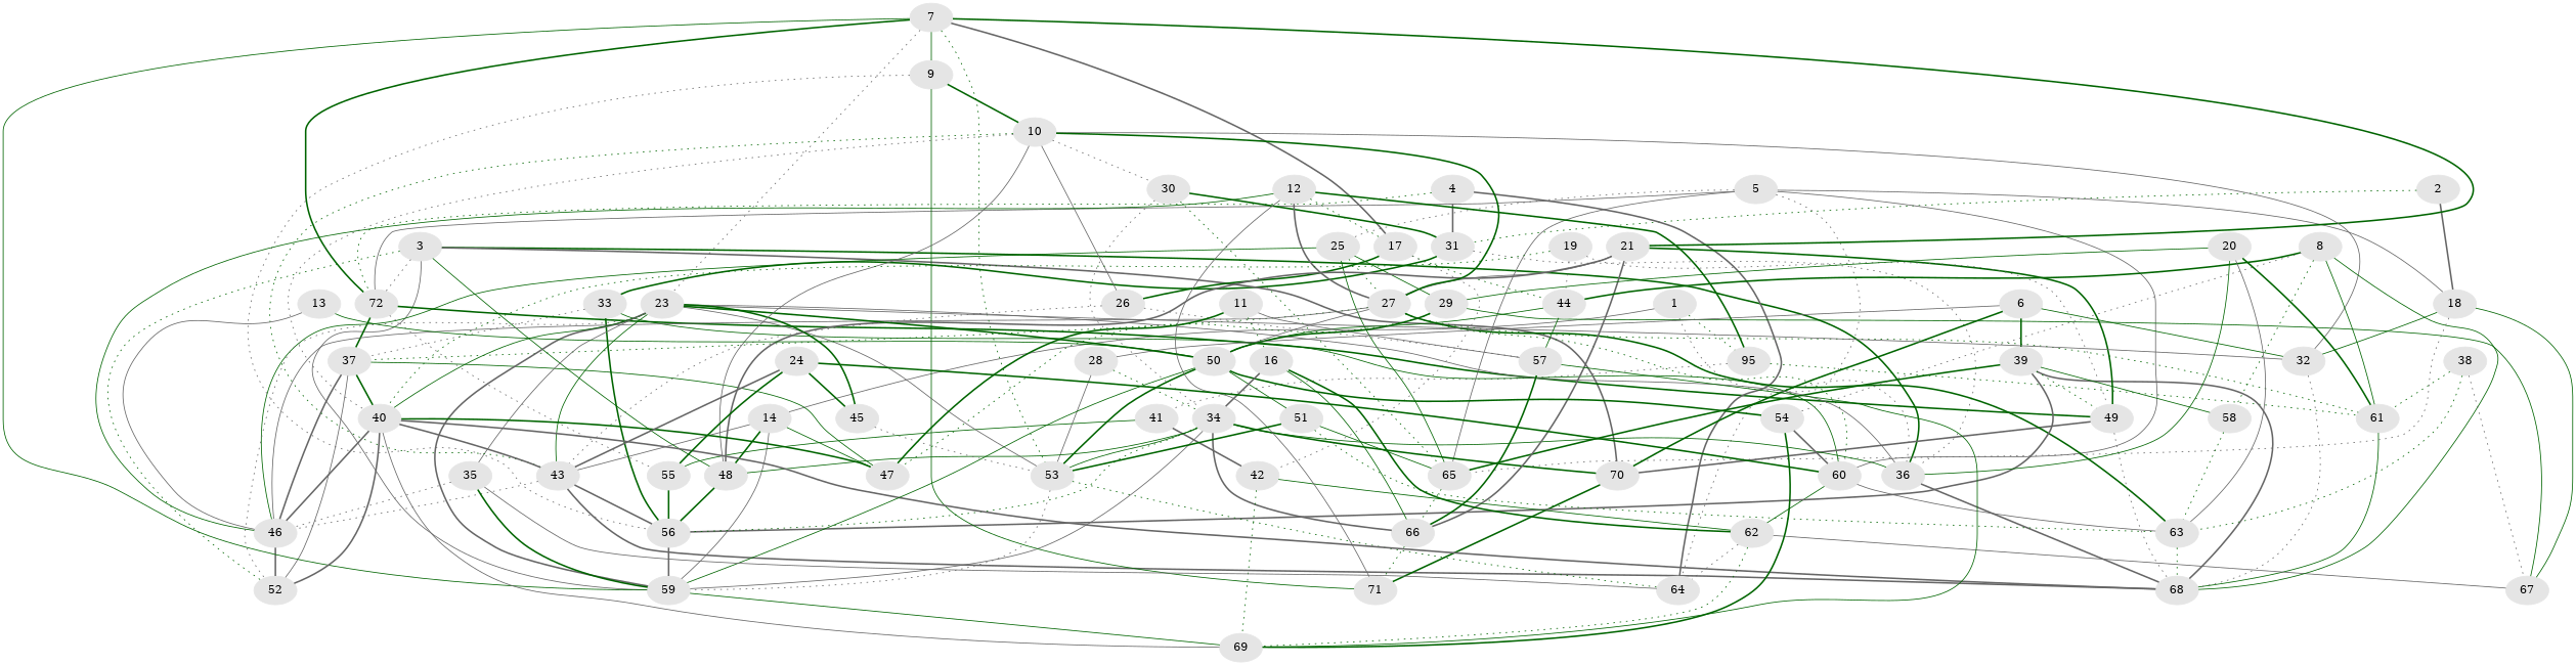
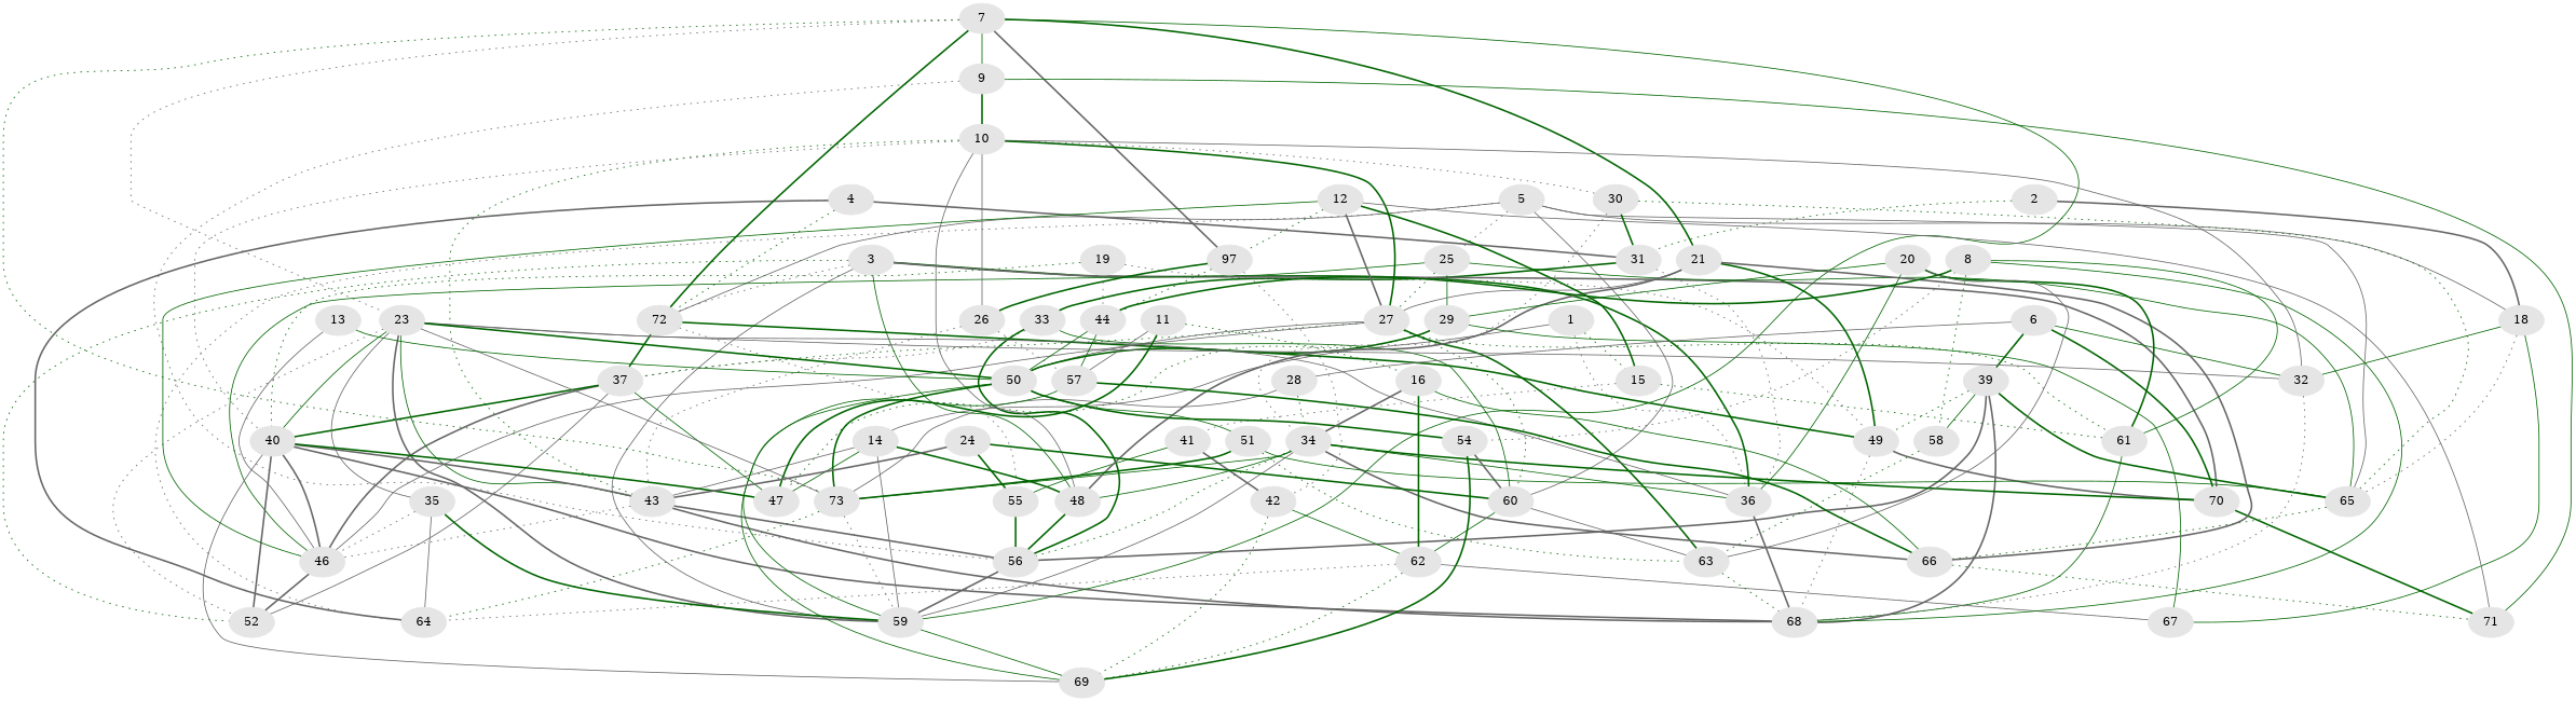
  graph {
    node [color=gray90 style=filled]
    edge [color=darkgreen style=solid weight=1.0]
    1
    14
-   15 [label=95]
+   15
    36
    48
    59
    43
    47
    61
    41
    68
    2
    18
    31
    65
    32
    67
    33
    3
    n20 [label=72]
    52
    70
    49
    37
    55
    56
    69
    71
    4
    64
    5
    25
    60
    27
    46
    29
    62
    63
    66
    6
    28
    39
-   53
+   53 [label=73]
    34
    58
    7
    9
-   17
+   17 [label=97]
    21
    23
    10
    44
    26
    42
    40
    50
    35
-   45
    8
    54
    57
    30
    11
    16
    12
    13
    51
    19
    20
    24
-   38
    1 -- 14 [color=gray40]
    1 -- 15 [style=dotted]
    1 -- 36 [color=gray40 style=dotted]
    14 -- 48 [style=bold]
    14 -- 59 [color=gray40]
    14 -- 43 [color=gray40]
    14 -- 47
    15 -- 61 [style=dotted]
    15 -- 41 [color=gray40 style=dotted]
    36 -- 68 [color=gray40 style=bold]
    48 -- 56 [style=bold]
    59 -- 69
    43 -- 68 [color=gray40 style=bold]
    43 -- 56 [color=gray40 style=bold]
    43 -- 46 [color=gray40 style=dotted]
    61 -- 68
    41 -- 55
    41 -- 42 [color=gray40 style=bold]
    2 -- 18 [color=gray40 style=bold]
    2 -- 31 [style=dotted]
    18 -- 65 [color=gray40 style=dotted]
    18 -- 32
    18 -- 67
    31 -- 36 [color=gray40 style=dotted]
    31 -- 33 [style=bold]
    65 -- 66 [style=dotted]
    32 -- 68 [color=gray40 style=dotted]
    33 -- 37 [color=gray40 style=dotted]
    33 -- 56 [style=bold weight=2.0]
    33 -- 60
    3 -- 36 [style=bold]
    3 -- 48
    3 -- 59 [color=gray40]
    3 -- n20 [color=gray40 style=dotted]
    3 -- 52 [style=dotted]
    3 -- 70 [color=gray40 style=bold]
    n20 -- 49 [style=bold]
    n20 -- 37 [style=bold]
    n20 -- 55 [color=gray40 style=dotted]
    70 -- 71 [style=bold]
    49 -- 68 [color=gray40 style=dotted]
    49 -- 70 [color=gray40 style=bold]
    37 -- 47
    37 -- 52 [color=gray40]
    37 -- 46 [color=gray40 style=bold]
    37 -- 40 [style=bold]
    55 -- 56 [style=bold weight=2.0]
    56 -- 59 [color=gray40 style=bold weight=2.0]
    4 -- 31 [color=gray40 style=bold weight=2.0]
    4 -- n20 [style=dotted]
    4 -- 64 [color=gray40 style=bold]
    5 -- 18 [color=gray40]
    5 -- 65 [color=gray40]
    5 -- n20 [color=gray40]
    5 -- 64 [color=gray40 style=dotted]
    5 -- 25 [color=gray40 style=dotted]
    5 -- 60 [color=gray40]
    25 -- 65
    25 -- 27 [style=dotted]
    25 -- 46
    25 -- 29
    60 -- 62 [weight=2.0]
    60 -- 63 [color=gray40]
    27 -- 61 [style=dotted]
    27 -- 37 [style=dotted]
    27 -- 60 [style=dotted]
    27 -- 46 [color=gray40]
    27 -- 63 [style=bold]
    27 -- 50 [color=gray40]
    46 -- 52 [color=gray40 style=bold]
    29 -- 47 [style=dotted]
    29 -- 67
    29 -- 50 [style=bold]
    62 -- 67 [color=gray40]
    62 -- 69 [style=dotted]
    62 -- 64 [color=gray40 style=dotted]
    63 -- 68 [style=dotted]
    66 -- 71 [style=dotted]
    6 -- 32
    6 -- 70 [style=bold weight=2.0]
    6 -- 28 [color=gray40]
    6 -- 39 [style=bold weight=2.0]
    28 -- 53 [color=gray40]
    28 -- 34 [style=dotted]
    39 -- 68 [color=gray40 style=bold]
    39 -- 65 [style=bold]
    39 -- 49 [style=dotted]
    39 -- 56 [color=gray40 style=bold]
    39 -- 58
    53 -- 59 [color=gray40 style=dotted]
    53 -- 64 [style=dotted]
    34 -- 36
    34 -- 48 [weight=2.0]
    34 -- 59 [color=gray40]
    34 -- 70 [style=bold]
    34 -- 56 [style=dotted]
    34 -- 66 [color=gray40 style=bold]
    34 -- 53
    58 -- 63 [style=dotted]
    7 -- 59
    7 -- n20 [style=bold]
    7 -- 53 [style=dotted]
    7 -- 9
    7 -- 17 [color=gray40 style=bold]
    7 -- 21 [style=bold]
    7 -- 23 [color=gray40 style=dotted]
    9 -- 56 [color=gray40 style=dotted]
    9 -- 71
    9 -- 10 [style=bold]
    17 -- 44 [style=dotted]
    17 -- 26 [style=bold]
    17 -- 42 [color=gray40 style=dotted weight=2.0]
    21 -- 48 [color=gray40 style=bold]
    21 -- 49 [style=bold]
    21 -- 27 [color=gray40]
    21 -- 66 [color=gray40 style=bold]
    23 -- 36 [color=gray40]
    23 -- 59 [color=gray40 style=bold]
    23 -- 43
    23 -- 32 [color=gray40]
    23 -- 52 [color=gray40 style=dotted]
    23 -- 53 [color=gray40]
    23 -- 40
    23 -- 50 [style=bold]
    23 -- 35 [color=gray40]
-   23 -- 45 [style=bold]
    10 -- 48 [color=gray40]
    10 -- 43 [style=dotted]
    10 -- 32 [color=gray40]
    10 -- 27 [style=bold]
    10 -- 26 [color=gray40]
    10 -- 40 [color=gray40 style=dotted]
    10 -- 30 [color=gray40 style=dotted]
    44 -- 50
    44 -- 57
    26 -- 43 [color=gray40 style=dotted]
    26 -- 57 [color=gray40 style=dotted]
    42 -- 69 [style=dotted weight=2.0]
    42 -- 62
    40 -- 43 [color=gray40 style=bold]
    40 -- 47 [style=bold]
    40 -- 68 [color=gray40 style=bold]
    40 -- 52 [color=gray40 style=bold]
    40 -- 69 [color=gray40 weight=2.0]
    40 -- 46 [color=gray40 style=bold weight=2.0]
    50 -- 59
    50 -- 53 [style=bold]
    50 -- 54 [style=bold]
    50 -- 51
    35 -- 59 [style=bold]
    35 -- 64 [color=gray40]
    35 -- 46 [color=gray40 style=dotted]
-   45 -- 53 [color=gray40 style=dotted]
    8 -- 61
    8 -- 68
    8 -- 58 [style=dotted]
    8 -- 44 [style=bold]
    8 -- 54 [color=gray40 style=dotted]
    54 -- 69 [style=bold]
    54 -- 60 [color=gray40 style=bold]
    57 -- 69
    57 -- 66 [style=bold]
    30 -- 31 [style=bold]
    30 -- 65 [style=dotted]
    30 -- 34 [color=gray40 style=dotted]
    11 -- 47 [style=bold]
    11 -- 57 [color=gray40]
    11 -- 16 [style=dotted]
    16 -- 62 [style=bold]
    16 -- 66
    16 -- 34 [color=gray40 style=bold]
    12 -- 15 [style=bold]
    12 -- 71 [color=gray40]
    12 -- 27 [color=gray40 style=bold]
    12 -- 46
    12 -- 17 [style=dotted]
    13 -- 46 [color=gray40]
    13 -- 50
    51 -- 65
    51 -- 63 [style=dotted]
    51 -- 53 [style=bold]
    19 -- 49 [color=gray40 style=dotted]
    19 -- 44 [color=gray40 style=dotted]
    19 -- 40 [style=dotted]
    20 -- 36
    20 -- 61 [style=bold]
    20 -- 29
    20 -- 63 [color=gray40]
    24 -- 43 [color=gray40 style=bold]
    24 -- 55 [style=bold]
    24 -- 60 [style=bold]
-   24 -- 45 [style=bold]
-   38 -- 61 [style=dotted]
-   38 -- 67 [color=gray40 style=dotted]
-   38 -- 63 [style=dotted]
  }
